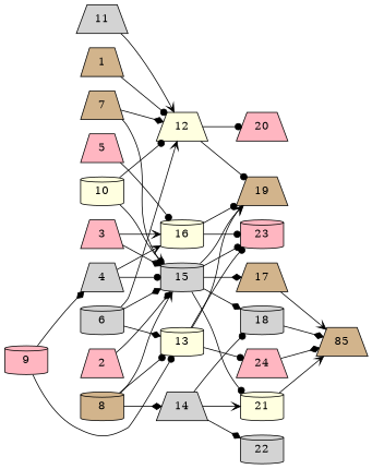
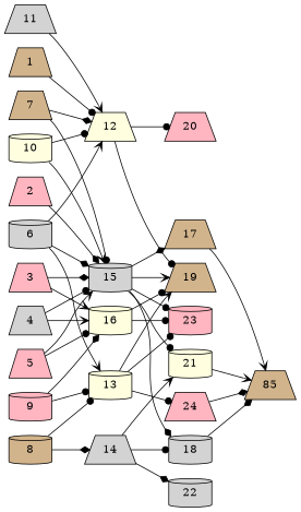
  digraph {
    rankdir=LR
    node [alpha=0.10 fillcolor=lightpink shape=trapezium style=filled]
    edge [arrowhead=dot]
    1 [alpha=0.15 expect_size=41291776 fillcolor=tan]
    12 [alpha=0.00 expect_size=8720384 fillcolor=lightyellow]
    19 [alpha=0.07 expect_size=18818048 fillcolor=tan]
    20 [alpha=0.02 expect_size=9626624]
    2 [alpha=0.03 expect_size=39766016]
    15 [expect_size=42566656 fillcolor=lightgrey shape=cylinder]
    23 [alpha=0.11 expect_size=9425920 shape=cylinder]
    18 [alpha=0.14 expect_size=24526848 fillcolor=lightgrey shape=cylinder]
    21 [alpha=0.13 expect_size=19399680 fillcolor=lightyellow shape=cylinder]
    17 [alpha=0.06 expect_size=48899072 fillcolor=tan]
    n11 [alpha=0.04 expect_size=11114496 fillcolor=tan label=85]
    3 [alpha=0.01 expect_size=21499904]
    16 [alpha=0.07 expect_size=46729216 fillcolor=lightyellow shape=cylinder]
    4 [expect_size=24846336 fillcolor=lightgrey]
    5 [alpha=0.02 expect_size=34189312]
    6 [alpha=0.01 expect_size=19281920 fillcolor=lightgrey shape=cylinder]
    13 [alpha=0.01 expect_size=16572416 fillcolor=lightyellow shape=cylinder]
    24 [alpha=0.11 expect_size=11301888]
    7 [expect_size=23247872 fillcolor=tan]
    8 [alpha=0.18 expect_size=23013376 fillcolor=tan shape=cylinder]
    14 [alpha=0.20 expect_size=19746816 fillcolor=lightgrey]
    22 [alpha=0.18 expect_size=9146368 fillcolor=lightgrey shape=cylinder]
    9 [alpha=0.16 expect_size=39225344 shape=cylinder]
    10 [alpha=0.04 expect_size=29663232 fillcolor=lightyellow shape=cylinder]
    11 [alpha=0.16 expect_size=20869120 fillcolor=lightgrey]
    1 -> 12
    12 -> 19
    12 -> 20
    2 -> 15 [arrowhead=diamond]
    15 -> 19 [arrowhead=vee]
    15 -> 23
    15 -> 18 [arrowhead=diamond]
    15 -> 21
    15 -> 17 [arrowhead=diamond]
    18 -> n11 [arrowhead=diamond]
    21 -> n11 [arrowhead=vee]
    17 -> n11 [arrowhead=vee]
    3 -> 15 [arrowhead=diamond]
    3 -> 16 [arrowhead=vee]
    16 -> 19
    16 -> 23
    4 -> 15
    4 -> 16 [arrowhead=vee]
-   8 -> 15 [arrowhead=vee]
+   5 -> 15 [arrowhead=vee]
    5 -> 16
    6 -> 12 [arrowhead=vee]
    6 -> 15 [arrowhead=diamond]
-   6 -> 13 [arrowhead=diamond]
+   6 -> 13 [arrowhead=vee]
    13 -> 19 [arrowhead=vee]
    13 -> 23
    13 -> 24
    24 -> n11 [arrowhead=diamond]
    7 -> 12 [arrowhead=diamond]
    7 -> 15
    8 -> 13
    8 -> 14 [arrowhead=diamond]
    14 -> 18
    14 -> 21 [arrowhead=vee]
    14 -> 22 [arrowhead=diamond]
-   9 -> 4 [arrowhead=diamond]
+   9 -> 16 [arrowhead=diamond]
    9 -> 13
    10 -> 12
    10 -> 15 [arrowhead=vee]
    11 -> 12 [arrowhead=vee]
  }
